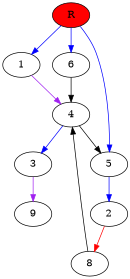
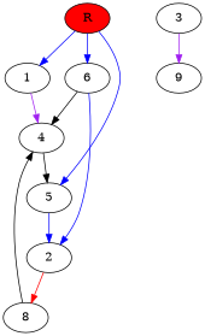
  digraph {
    edge [color=blue]
    1
    4
    3
    5
    2
    8
    9
    6
    R [fillcolor="#ff0000" style=filled]
    1 -> 4 [color=purple]
-   4 -> 3
    4 -> 5 [color=black]
    3 -> 9 [color=purple]
    5 -> 2
    2 -> 8 [color=red]
    8 -> 4 [color=black]
    6 -> 4 [color=black]
+   6 -> 2
    R -> 1
    R -> 5
    R -> 6
  }
